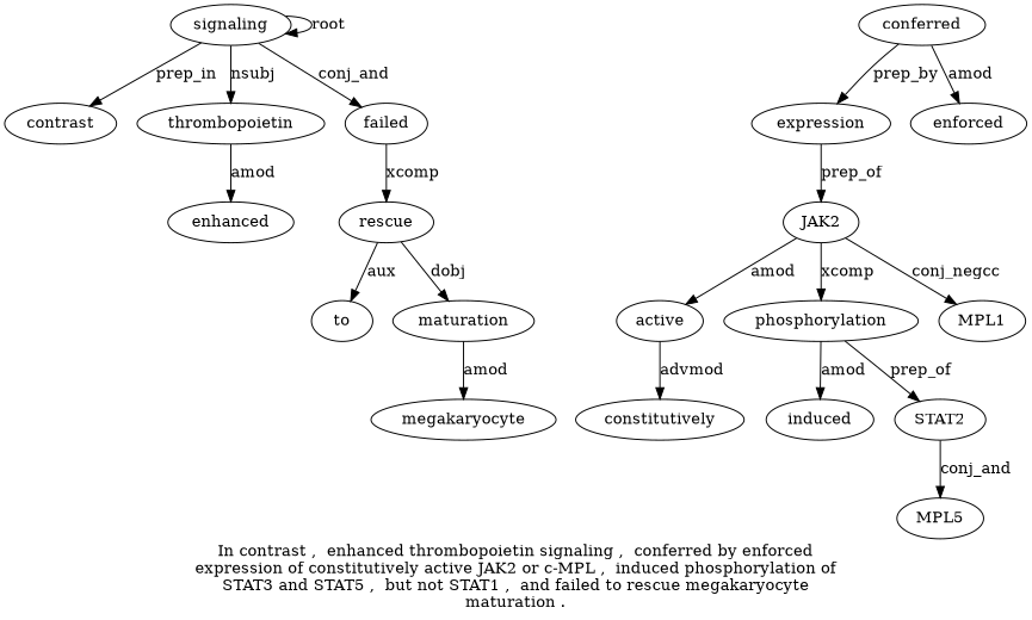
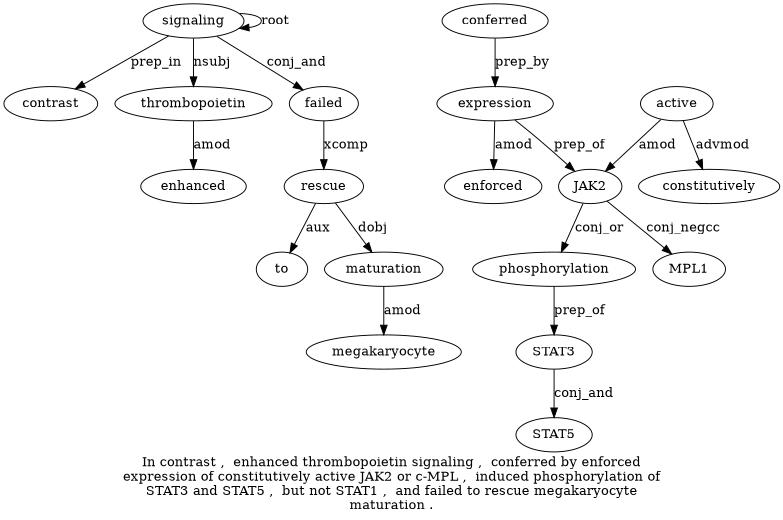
  digraph {
    label="In contrast ,  enhanced thrombopoietin signaling ,  conferred by enforced\nexpression of constitutively active JAK2 or c-MPL ,  induced phosphorylation of\nSTAT3 and STAT5 ,  but not STAT1 ,  and failed to rescue megakaryocyte\nmaturation ."
    node [fillcolor=white style=filled]
    n1 [label=signaling]
    n2 [label=contrast]
    n3 [label=thrombopoietin]
    n4 [label=failed]
    n5 [label=enhanced]
    n6 [label=conferred]
    n7 [label=expression]
    n8 [label=rescue]
    n9 [label=enforced]
    n10 [label=JAK2]
    n11 [label=active]
    n12 [label=phosphorylation]
    n13 [label=MPL1]
    n14 [label=constitutively]
-   n15 [label=induced]
-   n16 [label=STAT2]
-   n17 [label=MPL5]
+   n16 [label=STAT3]
+   n17 [label=STAT5]
    n18 [label=to]
    n19 [label=maturation]
    n20 [label=megakaryocyte]
    n1 -> n1 [label=root]
    n1 -> n2 [label=prep_in]
    n1 -> n3 [label=nsubj]
    n1 -> n4 [label=conj_and]
    n3 -> n5 [label=amod]
    n4 -> n8 [label=xcomp]
    n6 -> n7 [label=prep_by]
-   n6 -> n9 [label=amod]
+   n7 -> n9 [label=amod]
    n7 -> n10 [label=prep_of]
    n8 -> n18 [label=aux]
    n8 -> n19 [label=dobj]
-   n10 -> n11 [label=amod]
-   n10 -> n12 [label=xcomp]
+   n11 -> n10 [label=amod]
+   n10 -> n12 [label=conj_or]
    n10 -> n13 [label=conj_negcc]
    n11 -> n14 [label=advmod]
-   n12 -> n15 [label=amod]
    n12 -> n16 [label=prep_of]
    n16 -> n17 [label=conj_and]
    n19 -> n20 [label=amod]
  }
